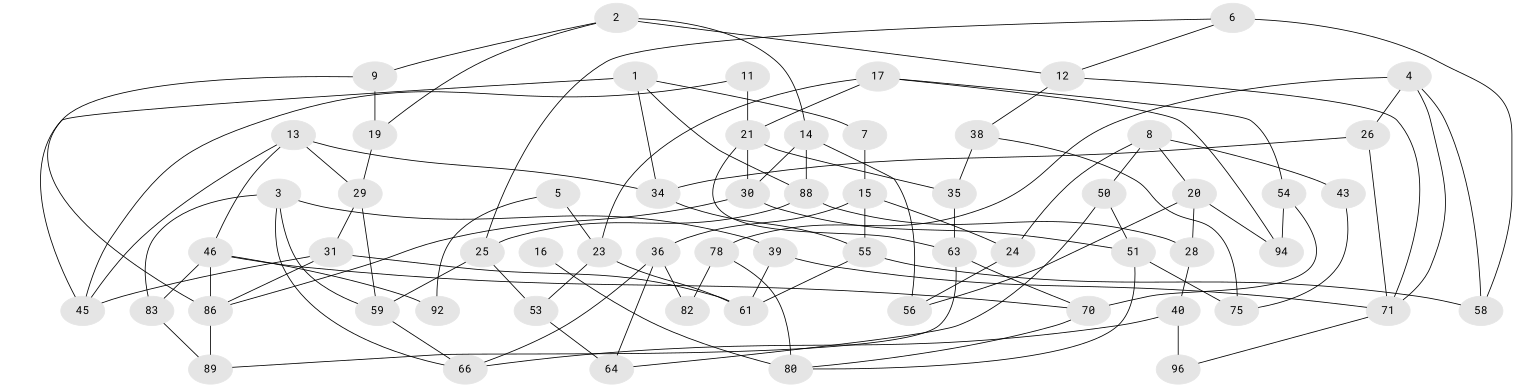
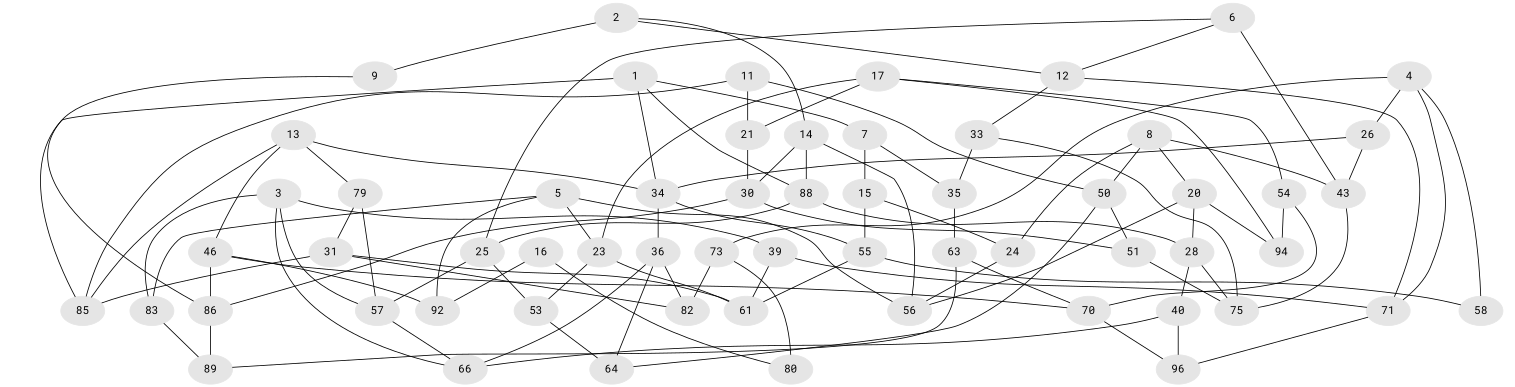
  graph {
    fontname="Roboto Mono"
    node [color=gray90 fontname="Roboto Mono" style=filled]
    edge [fontname="Roboto Mono"]
    1 [super="+38"]
    7
    n3 [label=88 super="+22"]
    34 [super="+74"]
-   85 [super="+99" label=45]
+   85 [super="+99"]
    15 [super="+32"]
    35 [super="+79"]
    25 [super="+52"]
    28 [super="+81"]
    55 [super="+60"]
    2 [super="+67"]
    9
    12 [super="+87"]
    14 [super="+76"]
-   19
    86 [super="+91"]
    71 [super="+93"]
-   33 [super="+44" label=38]
+   33 [super="+44"]
    56 [super="+72"]
    30 [super="+48"]
-   29 [super="+84"]
+   29 [super="+84" label=79]
    3 [super="+47"]
    39
-   59 [super="+88"]
+   59 [super="+88" label=57]
    66 [super="+69"]
    83
    61 [super="+78"]
    89
    4 [super="+45"]
    26
    58
-   73 [label=78]
+   73
    43
    96
    80 [super="+97"]
    82
    5 [super="+10"]
    23 [super="+37"]
    92
    53
    6
    24
    36 [super="+100"]
    63 [super="+95"]
    8 [super="+49"]
    20 [super="+90"]
    50 [super="+68"]
    94
    75 [super="+77"]
    51 [super="+57"]
    64
    21 [super="+62"]
    11
    13 [super="+42"]
    46 [super="+65"]
    31 [super="+41"]
    70 [super="+98"]
    16
    17 [super="+27"]
    54
    40
    1 -- 7
    1 -- n3
    1 -- 34
    1 -- 85
    7 -- 15
-   21 -- 35
+   7 -- 35
    n3 -- 25
    n3 -- 28
    34 -- 55
    15 -- 55
    15 -- 24
-   15 -- 36
+   34 -- 36
    35 -- 63
    25 -- 59
    25 -- 53
+   28 -- 75
    28 -- 40
    55 -- 61
    55 -- 58
    2 -- 9
    2 -- 12
    2 -- 14
-   2 -- 19
-   9 -- 19
    9 -- 86
    12 -- 71
    12 -- 33
    14 -- n3
    14 -- 56
    14 -- 30
-   19 -- 29
    86 -- 89
    71 -- 96
    33 -- 35 [weight=2]
    33 -- 75
    30 -- 86
    30 -- 51
    29 -- 59
    29 -- 31
    3 -- 39
    3 -- 59
    3 -- 66
    3 -- 83
    39 -- 71
    39 -- 61
    59 -- 66
    83 -- 89
    4 -- 71
    4 -- 26
    4 -- 58
    4 -- 73
    26 -- 34
-   26 -- 71
+   26 -- 43
    73 -- 80
    73 -- 82
    43 -- 75
-   46 -- 83
+   5 -- 56
+   5 -- 83
    5 -- 23
    5 -- 92
    23 -- 61
    23 -- 53
    53 -- 64
    6 -- 25
    6 -- 12
-   6 -- 58
+   6 -- 43
    24 -- 56
    36 -- 66
    36 -- 82
    36 -- 64
    63 -- 89
    63 -- 70
    8 -- 43
    8 -- 24
    8 -- 20
    8 -- 50
    20 -- 28
    20 -- 56
    20 -- 94
    50 -- 51
    50 -- 64
-   51 -- 80
    51 -- 75
    21 -- 30
-   21 -- 63
    11 -- 85
+   11 -- 50
    11 -- 21
    13 -- 34
    13 -- 85
    13 -- 29
    13 -- 46
    46 -- 86
    46 -- 92
    46 -- 70
    31 -- 85
    31 -- 61
-   31 -- 86
-   70 -- 80
+   31 -- 82
+   70 -- 96
    16 -- 80 [weight=2]
+   16 -- 92
    17 -- 23
    17 -- 94
    17 -- 21
    17 -- 54
    54 -- 94
    54 -- 70
    40 -- 66
    40 -- 96
  }
